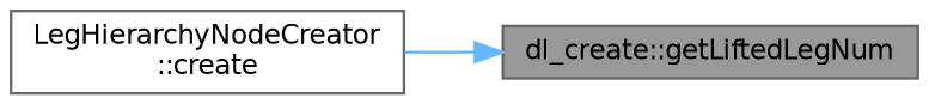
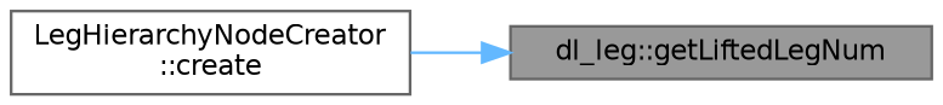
  digraph {
    rankdir=RL
    fontname="DejaVu Sans"
    node [fontname="DejaVu Sans" fontsize=10 shape=box style=filled]
-   n1 [color=gray40 fillcolor=grey60 fontcolor=black height=0.2 label="dl_create::getLiftedLegNum" width=0.4]
+   n1 [color=gray40 fillcolor=grey60 fontcolor=black height=0.2 label="dl_leg::getLiftedLegNum" width=0.4]
    n2 [color=grey40 fillcolor=white height=0.2 label="LegHierarchyNodeCreator\l::create" width=0.4]
    n1 -> n2 [color=steelblue1 dir=back fontname="DejaVu Sans" fontsize=10 labelfontname=Helvetica labelfontsize=10 style=solid]
  }
